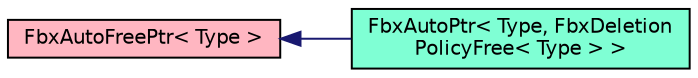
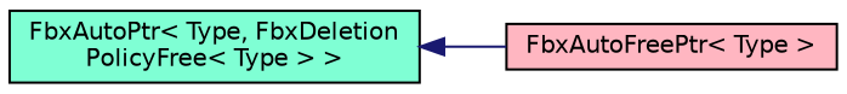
  digraph {
    rankdir=LR
    node [color=black fontname=Helvetica fontsize=10 shape=record style=filled]
    n1 [fillcolor=aquamarine height=0.2 label="FbxAutoPtr\< Type, FbxDeletion\lPolicyFree\< Type \> \>" width=0.4]
    n2 [fillcolor=lightpink height=0.2 label="FbxAutoFreePtr\< Type \>" width=0.4]
-   n2 -> n1 [color=midnightblue dir=back fontname=Helvetica fontsize=10 labelfontname=Helvetica labelfontsize=10 style=solid]
+   n1 -> n2 [color=midnightblue dir=back fontname=Helvetica fontsize=10 labelfontname=Helvetica labelfontsize=10 style=solid]
  }
